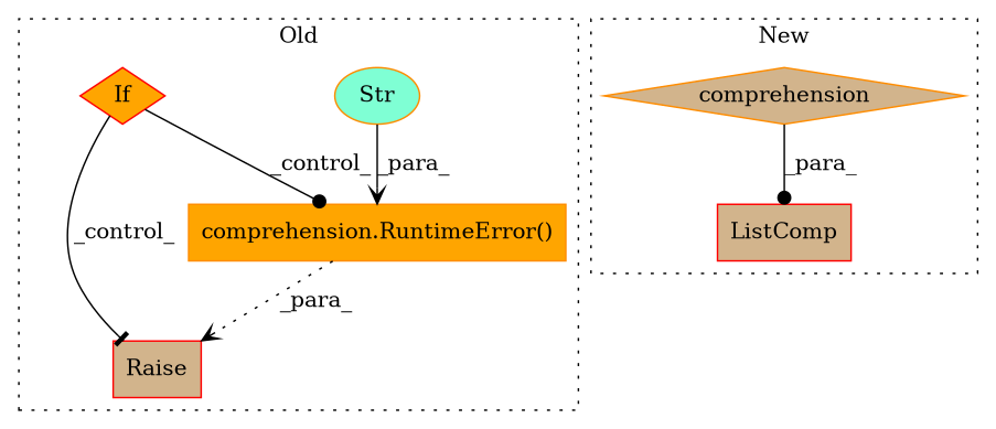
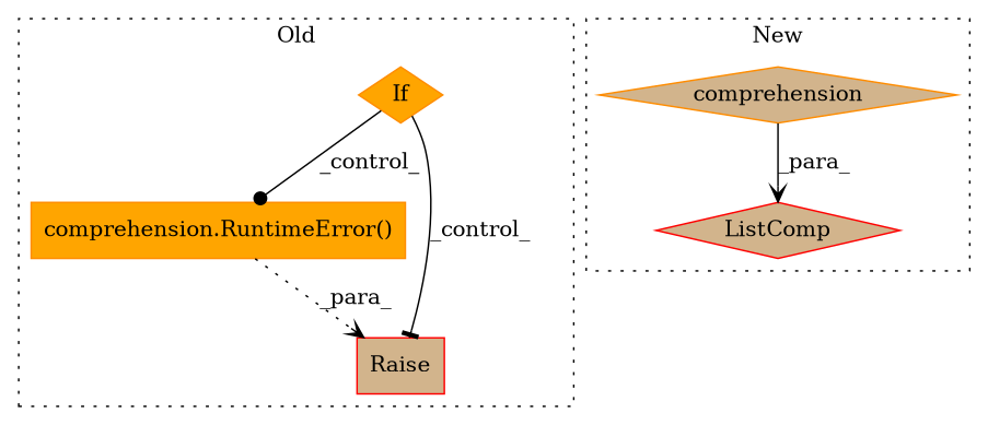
  digraph {
    node [color=darkorange fillcolor=tan l=3 shape=diamond style=filled]
    edge [arrowhead=vee style=solid]
    n1 [a=75 fillcolor=orange l="13,1" label="comprehension.RuntimeError()" s="6034,6091" shape=box]
    n2 [a=91 color=red l=6 label=Raise s=6028 shape=box]
-   n3 [a=66 fillcolor=aquamarine l=44 label=Str s=6047 shape=ellipse]
-   n4 [a=96 color=red fillcolor=orange label=If s=5783]
-   n5 [a=106 color=red l=56 label=ListComp s=5880 shape=box]
+   n4 [a=96 fillcolor=orange label=If s=5783]
+   n5 [a=106 color=red l=56 label=ListComp s=5880]
    n6 [a=45 label=comprehension s=5894]
    subgraph cluster_1 {
      label=Old
      style=dotted
      n1
      n2
-     n3
      n4
    }
    subgraph cluster_2 {
      label=New
      style=dotted
      n5
      n6
    }
    n1 -> n2 [label=_para_ style=dotted]
-   n3 -> n1 [label=_para_]
    n4 -> n1 [arrowhead=dot label=_control_]
    n4 -> n2 [arrowhead=tee label=_control_]
-   n6 -> n5 [arrowhead=dot label=_para_]
+   n6 -> n5 [label=_para_]
  }
